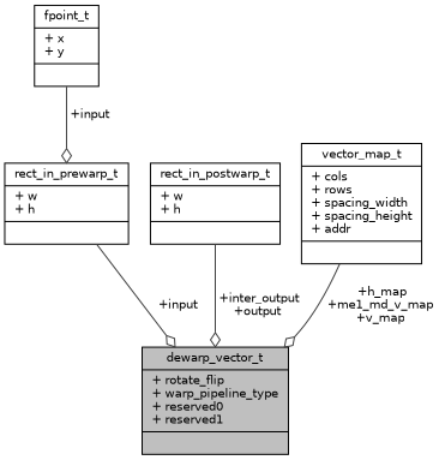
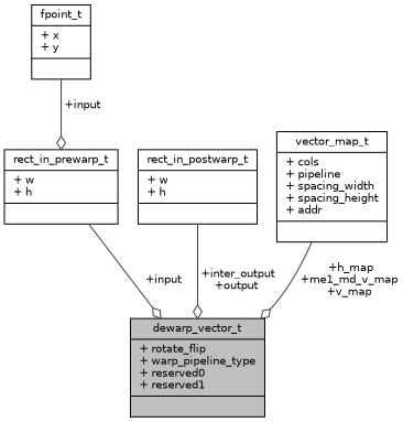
  digraph {
    node [color=black fontname=Helvetica fontsize=10 shape=record]
    edge [arrowhead=odiamond color=grey25 fontname=Helvetica fontsize=10 labelfontname=Helvetica labelfontsize=10 style=solid]
    n1 [fillcolor=grey75 fontcolor=black height=0.2 label="{dewarp_vector_t\n|+ rotate_flip\l+ warp_pipeline_type\l+ reserved0\l+ reserved1\l|}" style=filled width=0.4]
    n2 [height=0.2 label="{rect_in_prewarp_t\n|+ w\l+ h\l|}" width=0.4]
    n3 [height=0.2 label="{fpoint_t\n|+ x\l+ y\l|}" width=0.4]
    n4 [height=0.2 label="{rect_in_postwarp_t\n|+ w\l+ h\l|}" width=0.4]
-   n5 [height=0.2 label="{vector_map_t\n|+ cols\l+ rows\l+ spacing_width\l+ spacing_height\l+ addr\l|}" width=0.4]
+   n5 [height=0.2 label="{vector_map_t\n|+ cols\l+ pipeline\l+ spacing_width\l+ spacing_height\l+ addr\l|}" width=0.4]
    n2 -> n1 [label=" +input"]
    n3 -> n2 [label=" +input"]
    n4 -> n1 [label=" +inter_output\n+output"]
    n5 -> n1 [label=" +h_map\n+me1_md_v_map\n+v_map"]
  }
